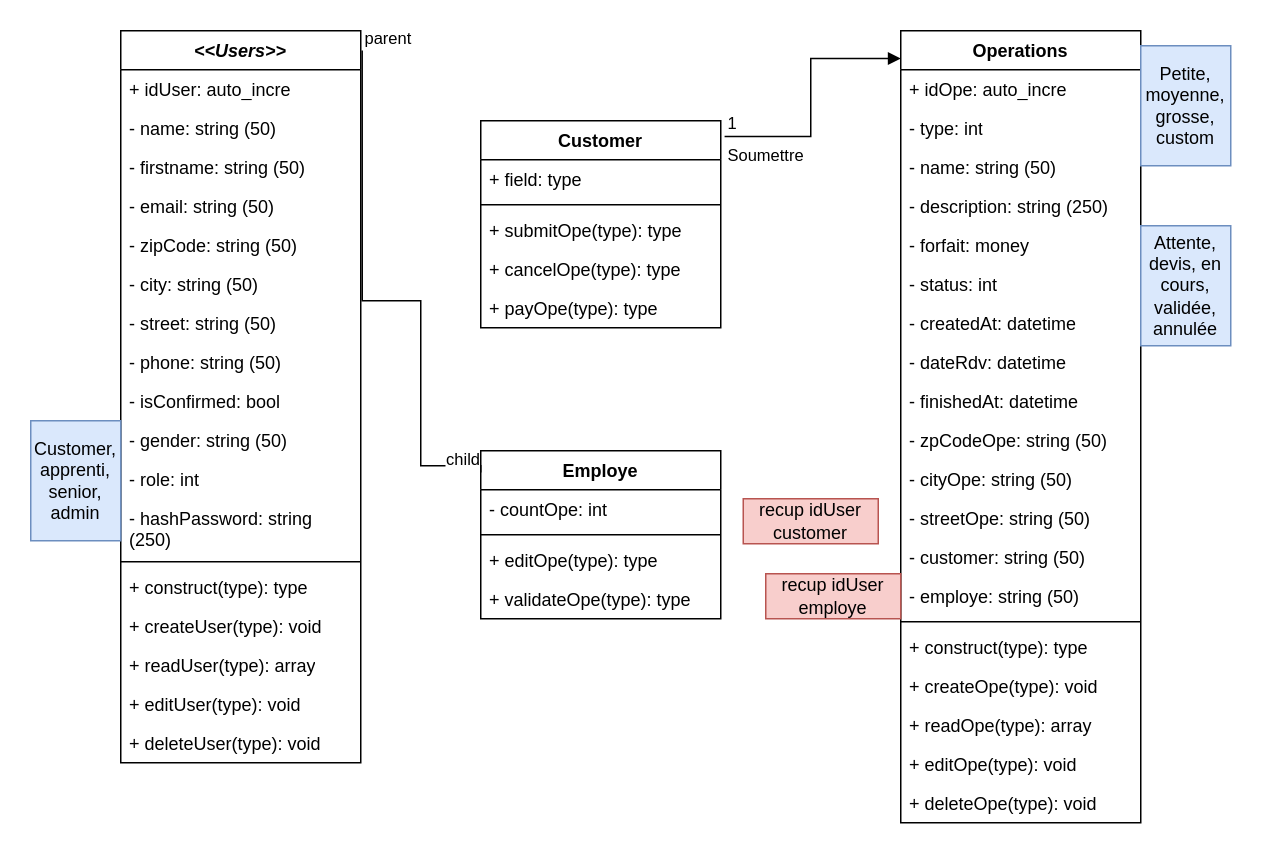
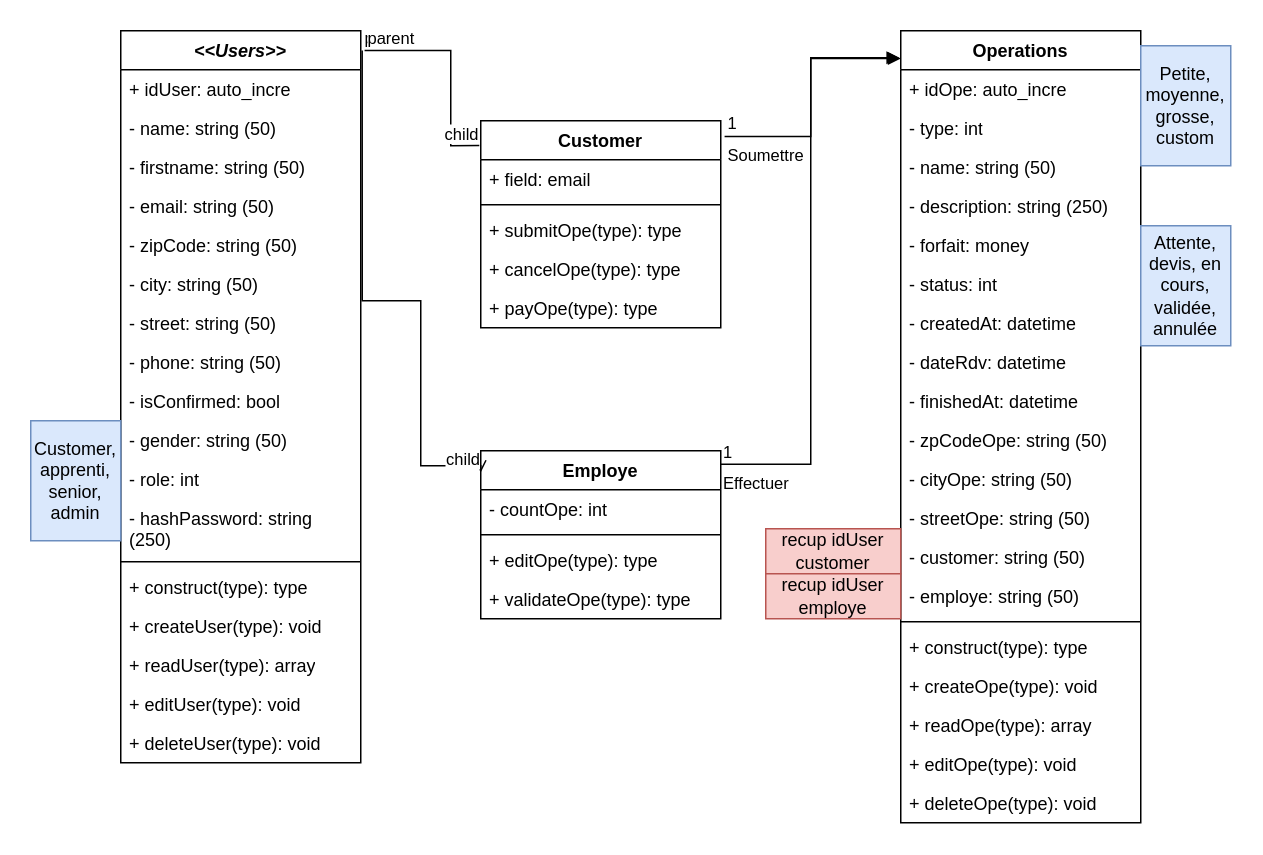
  <mxCell id="0" />
  <mxCell id="1" parent="0" />
  <mxCell id="2" value="&lt;i&gt;&amp;lt;&amp;lt;Users&amp;gt;&amp;gt;&lt;/i&gt;" style="swimlane;fontStyle=1;align=center;verticalAlign=top;childLayout=stackLayout;horizontal=1;startSize=26;horizontalStack=0;resizeParent=1;resizeParentMax=0;resizeLast=0;collapsible=1;marginBottom=0;whiteSpace=wrap;html=1;" vertex="1" parent="1"><mxGeometry x="80" y="20" width="160" height="488" as="geometry" /></mxCell>
  <mxCell id="3" value="+ idUser: auto_incre" style="text;strokeColor=none;fillColor=none;align=left;verticalAlign=top;spacingLeft=4;spacingRight=4;overflow=hidden;rotatable=0;points=[[0,0.5],[1,0.5]];portConstraint=eastwest;whiteSpace=wrap;html=1;" vertex="1" parent="2"><mxGeometry y="26" width="160" height="26" as="geometry" /></mxCell>
  <mxCell id="4" value="- name: string (50)" style="text;strokeColor=none;fillColor=none;align=left;verticalAlign=top;spacingLeft=4;spacingRight=4;overflow=hidden;rotatable=0;points=[[0,0.5],[1,0.5]];portConstraint=eastwest;whiteSpace=wrap;html=1;" vertex="1" parent="2"><mxGeometry y="52" width="160" height="26" as="geometry" /></mxCell>
  <mxCell id="5" value="- firstname: string (50)" style="text;strokeColor=none;fillColor=none;align=left;verticalAlign=top;spacingLeft=4;spacingRight=4;overflow=hidden;rotatable=0;points=[[0,0.5],[1,0.5]];portConstraint=eastwest;whiteSpace=wrap;html=1;" vertex="1" parent="2"><mxGeometry y="78" width="160" height="26" as="geometry" /></mxCell>
  <mxCell id="6" value="- email: string (50)" style="text;strokeColor=none;fillColor=none;align=left;verticalAlign=top;spacingLeft=4;spacingRight=4;overflow=hidden;rotatable=0;points=[[0,0.5],[1,0.5]];portConstraint=eastwest;whiteSpace=wrap;html=1;" vertex="1" parent="2"><mxGeometry y="104" width="160" height="26" as="geometry" /></mxCell>
  <mxCell id="7" value="- zipCode: string (50)" style="text;strokeColor=none;fillColor=none;align=left;verticalAlign=top;spacingLeft=4;spacingRight=4;overflow=hidden;rotatable=0;points=[[0,0.5],[1,0.5]];portConstraint=eastwest;whiteSpace=wrap;html=1;" vertex="1" parent="2"><mxGeometry y="130" width="160" height="26" as="geometry" /></mxCell>
  <mxCell id="8" value="- city: string (50)" style="text;strokeColor=none;fillColor=none;align=left;verticalAlign=top;spacingLeft=4;spacingRight=4;overflow=hidden;rotatable=0;points=[[0,0.5],[1,0.5]];portConstraint=eastwest;whiteSpace=wrap;html=1;" vertex="1" parent="2"><mxGeometry y="156" width="160" height="26" as="geometry" /></mxCell>
  <mxCell id="9" value="- street: string (50)" style="text;strokeColor=none;fillColor=none;align=left;verticalAlign=top;spacingLeft=4;spacingRight=4;overflow=hidden;rotatable=0;points=[[0,0.5],[1,0.5]];portConstraint=eastwest;whiteSpace=wrap;html=1;" vertex="1" parent="2"><mxGeometry y="182" width="160" height="26" as="geometry" /></mxCell>
  <mxCell id="10" value="- phone: string (50)" style="text;strokeColor=none;fillColor=none;align=left;verticalAlign=top;spacingLeft=4;spacingRight=4;overflow=hidden;rotatable=0;points=[[0,0.5],[1,0.5]];portConstraint=eastwest;whiteSpace=wrap;html=1;" vertex="1" parent="2"><mxGeometry y="208" width="160" height="26" as="geometry" /></mxCell>
  <mxCell id="11" value="- isConfirmed: bool" style="text;strokeColor=none;fillColor=none;align=left;verticalAlign=top;spacingLeft=4;spacingRight=4;overflow=hidden;rotatable=0;points=[[0,0.5],[1,0.5]];portConstraint=eastwest;whiteSpace=wrap;html=1;" vertex="1" parent="2"><mxGeometry y="234" width="160" height="26" as="geometry" /></mxCell>
  <mxCell id="12" value="- gender: string (50)" style="text;strokeColor=none;fillColor=none;align=left;verticalAlign=top;spacingLeft=4;spacingRight=4;overflow=hidden;rotatable=0;points=[[0,0.5],[1,0.5]];portConstraint=eastwest;whiteSpace=wrap;html=1;" vertex="1" parent="2"><mxGeometry y="260" width="160" height="26" as="geometry" /></mxCell>
  <mxCell id="13" value="- role: int" style="text;strokeColor=none;fillColor=none;align=left;verticalAlign=top;spacingLeft=4;spacingRight=4;overflow=hidden;rotatable=0;points=[[0,0.5],[1,0.5]];portConstraint=eastwest;whiteSpace=wrap;html=1;" vertex="1" parent="2"><mxGeometry y="286" width="160" height="26" as="geometry" /></mxCell>
  <mxCell id="14" value="- hashPassword: string (250)" style="text;strokeColor=none;fillColor=none;align=left;verticalAlign=top;spacingLeft=4;spacingRight=4;overflow=hidden;rotatable=0;points=[[0,0.5],[1,0.5]];portConstraint=eastwest;whiteSpace=wrap;html=1;" vertex="1" parent="2"><mxGeometry y="312" width="160" height="38" as="geometry" /></mxCell>
  <mxCell id="15" value="" style="line;strokeWidth=1;fillColor=none;align=left;verticalAlign=middle;spacingTop=-1;spacingLeft=3;spacingRight=3;rotatable=0;labelPosition=right;points=[];portConstraint=eastwest;strokeColor=inherit;" vertex="1" parent="2"><mxGeometry y="350" width="160" height="8" as="geometry" /></mxCell>
  <mxCell id="16" value="+ construct(type): type" style="text;strokeColor=none;fillColor=none;align=left;verticalAlign=top;spacingLeft=4;spacingRight=4;overflow=hidden;rotatable=0;points=[[0,0.5],[1,0.5]];portConstraint=eastwest;whiteSpace=wrap;html=1;" vertex="1" parent="2"><mxGeometry y="358" width="160" height="26" as="geometry" /></mxCell>
  <mxCell id="17" value="+ createUser(type): void" style="text;strokeColor=none;fillColor=none;align=left;verticalAlign=top;spacingLeft=4;spacingRight=4;overflow=hidden;rotatable=0;points=[[0,0.5],[1,0.5]];portConstraint=eastwest;whiteSpace=wrap;html=1;" vertex="1" parent="2"><mxGeometry y="384" width="160" height="26" as="geometry" /></mxCell>
  <mxCell id="18" value="+ readUser(type): array" style="text;strokeColor=none;fillColor=none;align=left;verticalAlign=top;spacingLeft=4;spacingRight=4;overflow=hidden;rotatable=0;points=[[0,0.5],[1,0.5]];portConstraint=eastwest;whiteSpace=wrap;html=1;" vertex="1" parent="2"><mxGeometry y="410" width="160" height="26" as="geometry" /></mxCell>
  <mxCell id="19" value="+ editUser(type): void" style="text;strokeColor=none;fillColor=none;align=left;verticalAlign=top;spacingLeft=4;spacingRight=4;overflow=hidden;rotatable=0;points=[[0,0.5],[1,0.5]];portConstraint=eastwest;whiteSpace=wrap;html=1;" vertex="1" parent="2"><mxGeometry y="436" width="160" height="26" as="geometry" /></mxCell>
  <mxCell id="20" value="+ deleteUser(type): void" style="text;strokeColor=none;fillColor=none;align=left;verticalAlign=top;spacingLeft=4;spacingRight=4;overflow=hidden;rotatable=0;points=[[0,0.5],[1,0.5]];portConstraint=eastwest;whiteSpace=wrap;html=1;" vertex="1" parent="2"><mxGeometry y="462" width="160" height="26" as="geometry" /></mxCell>
  <mxCell id="21" value="Operations" style="swimlane;fontStyle=1;align=center;verticalAlign=top;childLayout=stackLayout;horizontal=1;startSize=26;horizontalStack=0;resizeParent=1;resizeParentMax=0;resizeLast=0;collapsible=1;marginBottom=0;whiteSpace=wrap;html=1;" vertex="1" parent="1"><mxGeometry x="600" y="20" width="160" height="528" as="geometry" /></mxCell>
  <mxCell id="22" value="+ idOpe: auto_incre" style="text;strokeColor=none;fillColor=none;align=left;verticalAlign=top;spacingLeft=4;spacingRight=4;overflow=hidden;rotatable=0;points=[[0,0.5],[1,0.5]];portConstraint=eastwest;whiteSpace=wrap;html=1;" vertex="1" parent="21"><mxGeometry y="26" width="160" height="26" as="geometry" /></mxCell>
  <mxCell id="23" value="- type: int" style="text;strokeColor=none;fillColor=none;align=left;verticalAlign=top;spacingLeft=4;spacingRight=4;overflow=hidden;rotatable=0;points=[[0,0.5],[1,0.5]];portConstraint=eastwest;whiteSpace=wrap;html=1;" vertex="1" parent="21"><mxGeometry y="52" width="160" height="26" as="geometry" /></mxCell>
  <mxCell id="24" value="- name: string (50)" style="text;strokeColor=none;fillColor=none;align=left;verticalAlign=top;spacingLeft=4;spacingRight=4;overflow=hidden;rotatable=0;points=[[0,0.5],[1,0.5]];portConstraint=eastwest;whiteSpace=wrap;html=1;" vertex="1" parent="21"><mxGeometry y="78" width="160" height="26" as="geometry" /></mxCell>
  <mxCell id="25" value="- description: string (250)" style="text;strokeColor=none;fillColor=none;align=left;verticalAlign=top;spacingLeft=4;spacingRight=4;overflow=hidden;rotatable=0;points=[[0,0.5],[1,0.5]];portConstraint=eastwest;whiteSpace=wrap;html=1;" vertex="1" parent="21"><mxGeometry y="104" width="160" height="26" as="geometry" /></mxCell>
  <mxCell id="26" value="- forfait: money" style="text;strokeColor=none;fillColor=none;align=left;verticalAlign=top;spacingLeft=4;spacingRight=4;overflow=hidden;rotatable=0;points=[[0,0.5],[1,0.5]];portConstraint=eastwest;whiteSpace=wrap;html=1;" vertex="1" parent="21"><mxGeometry y="130" width="160" height="26" as="geometry" /></mxCell>
  <mxCell id="27" value="- status: int" style="text;strokeColor=none;fillColor=none;align=left;verticalAlign=top;spacingLeft=4;spacingRight=4;overflow=hidden;rotatable=0;points=[[0,0.5],[1,0.5]];portConstraint=eastwest;whiteSpace=wrap;html=1;" vertex="1" parent="21"><mxGeometry y="156" width="160" height="26" as="geometry" /></mxCell>
  <mxCell id="28" value="- createdAt: datetime" style="text;strokeColor=none;fillColor=none;align=left;verticalAlign=top;spacingLeft=4;spacingRight=4;overflow=hidden;rotatable=0;points=[[0,0.5],[1,0.5]];portConstraint=eastwest;whiteSpace=wrap;html=1;" vertex="1" parent="21"><mxGeometry y="182" width="160" height="26" as="geometry" /></mxCell>
  <mxCell id="29" value="- dateRdv: datetime" style="text;strokeColor=none;fillColor=none;align=left;verticalAlign=top;spacingLeft=4;spacingRight=4;overflow=hidden;rotatable=0;points=[[0,0.5],[1,0.5]];portConstraint=eastwest;whiteSpace=wrap;html=1;" vertex="1" parent="21"><mxGeometry y="208" width="160" height="26" as="geometry" /></mxCell>
  <mxCell id="30" value="- finishedAt: datetime" style="text;strokeColor=none;fillColor=none;align=left;verticalAlign=top;spacingLeft=4;spacingRight=4;overflow=hidden;rotatable=0;points=[[0,0.5],[1,0.5]];portConstraint=eastwest;whiteSpace=wrap;html=1;" vertex="1" parent="21"><mxGeometry y="234" width="160" height="26" as="geometry" /></mxCell>
  <mxCell id="31" value="- zpCodeOpe: string (50)" style="text;strokeColor=none;fillColor=none;align=left;verticalAlign=top;spacingLeft=4;spacingRight=4;overflow=hidden;rotatable=0;points=[[0,0.5],[1,0.5]];portConstraint=eastwest;whiteSpace=wrap;html=1;" vertex="1" parent="21"><mxGeometry y="260" width="160" height="26" as="geometry" /></mxCell>
  <mxCell id="32" value="- cityOpe: string (50)" style="text;strokeColor=none;fillColor=none;align=left;verticalAlign=top;spacingLeft=4;spacingRight=4;overflow=hidden;rotatable=0;points=[[0,0.5],[1,0.5]];portConstraint=eastwest;whiteSpace=wrap;html=1;" vertex="1" parent="21"><mxGeometry y="286" width="160" height="26" as="geometry" /></mxCell>
  <mxCell id="33" value="- streetOpe: string (50)" style="text;strokeColor=none;fillColor=none;align=left;verticalAlign=top;spacingLeft=4;spacingRight=4;overflow=hidden;rotatable=0;points=[[0,0.5],[1,0.5]];portConstraint=eastwest;whiteSpace=wrap;html=1;" vertex="1" parent="21"><mxGeometry y="312" width="160" height="26" as="geometry" /></mxCell>
  <mxCell id="34" value="- customer: string (50)" style="text;strokeColor=none;fillColor=none;align=left;verticalAlign=top;spacingLeft=4;spacingRight=4;overflow=hidden;rotatable=0;points=[[0,0.5],[1,0.5]];portConstraint=eastwest;whiteSpace=wrap;html=1;" vertex="1" parent="21"><mxGeometry y="338" width="160" height="26" as="geometry" /></mxCell>
  <mxCell id="35" value="- employe: string (50)" style="text;strokeColor=none;fillColor=none;align=left;verticalAlign=top;spacingLeft=4;spacingRight=4;overflow=hidden;rotatable=0;points=[[0,0.5],[1,0.5]];portConstraint=eastwest;whiteSpace=wrap;html=1;" vertex="1" parent="21"><mxGeometry y="364" width="160" height="26" as="geometry" /></mxCell>
  <mxCell id="36" value="" style="line;strokeWidth=1;fillColor=none;align=left;verticalAlign=middle;spacingTop=-1;spacingLeft=3;spacingRight=3;rotatable=0;labelPosition=right;points=[];portConstraint=eastwest;strokeColor=inherit;" vertex="1" parent="21"><mxGeometry y="390" width="160" height="8" as="geometry" /></mxCell>
  <mxCell id="37" value="+ construct(type): type" style="text;strokeColor=none;fillColor=none;align=left;verticalAlign=top;spacingLeft=4;spacingRight=4;overflow=hidden;rotatable=0;points=[[0,0.5],[1,0.5]];portConstraint=eastwest;whiteSpace=wrap;html=1;" vertex="1" parent="21"><mxGeometry y="398" width="160" height="26" as="geometry" /></mxCell>
  <mxCell id="38" value="+ createOpe(type): void" style="text;strokeColor=none;fillColor=none;align=left;verticalAlign=top;spacingLeft=4;spacingRight=4;overflow=hidden;rotatable=0;points=[[0,0.5],[1,0.5]];portConstraint=eastwest;whiteSpace=wrap;html=1;" vertex="1" parent="21"><mxGeometry y="424" width="160" height="26" as="geometry" /></mxCell>
  <mxCell id="39" value="+ readOpe(type): array" style="text;strokeColor=none;fillColor=none;align=left;verticalAlign=top;spacingLeft=4;spacingRight=4;overflow=hidden;rotatable=0;points=[[0,0.5],[1,0.5]];portConstraint=eastwest;whiteSpace=wrap;html=1;" vertex="1" parent="21"><mxGeometry y="450" width="160" height="26" as="geometry" /></mxCell>
  <mxCell id="40" value="+ editOpe(type): void" style="text;strokeColor=none;fillColor=none;align=left;verticalAlign=top;spacingLeft=4;spacingRight=4;overflow=hidden;rotatable=0;points=[[0,0.5],[1,0.5]];portConstraint=eastwest;whiteSpace=wrap;html=1;" vertex="1" parent="21"><mxGeometry y="476" width="160" height="26" as="geometry" /></mxCell>
  <mxCell id="41" value="+ deleteOpe(type): void" style="text;strokeColor=none;fillColor=none;align=left;verticalAlign=top;spacingLeft=4;spacingRight=4;overflow=hidden;rotatable=0;points=[[0,0.5],[1,0.5]];portConstraint=eastwest;whiteSpace=wrap;html=1;" vertex="1" parent="21"><mxGeometry y="502" width="160" height="26" as="geometry" /></mxCell>
  <mxCell id="42" value="Customer" style="swimlane;fontStyle=1;align=center;verticalAlign=top;childLayout=stackLayout;horizontal=1;startSize=26;horizontalStack=0;resizeParent=1;resizeParentMax=0;resizeLast=0;collapsible=1;marginBottom=0;whiteSpace=wrap;html=1;" vertex="1" parent="1"><mxGeometry x="320" y="80" width="160" height="138" as="geometry" /></mxCell>
- <mxCell id="43" value="+ field: type" style="text;strokeColor=none;fillColor=none;align=left;verticalAlign=top;spacingLeft=4;spacingRight=4;overflow=hidden;rotatable=0;points=[[0,0.5],[1,0.5]];portConstraint=eastwest;whiteSpace=wrap;html=1;" vertex="1" parent="42"><mxGeometry y="26" width="160" height="26" as="geometry" /></mxCell>
+ <mxCell id="43" value="+ field: email" style="text;strokeColor=none;fillColor=none;align=left;verticalAlign=top;spacingLeft=4;spacingRight=4;overflow=hidden;rotatable=0;points=[[0,0.5],[1,0.5]];portConstraint=eastwest;whiteSpace=wrap;html=1;" vertex="1" parent="42"><mxGeometry y="26" width="160" height="26" as="geometry" /></mxCell>
  <mxCell id="44" value="" style="line;strokeWidth=1;fillColor=none;align=left;verticalAlign=middle;spacingTop=-1;spacingLeft=3;spacingRight=3;rotatable=0;labelPosition=right;points=[];portConstraint=eastwest;strokeColor=inherit;" vertex="1" parent="42"><mxGeometry y="52" width="160" height="8" as="geometry" /></mxCell>
  <mxCell id="45" value="+ submitOpe(type): type" style="text;strokeColor=none;fillColor=none;align=left;verticalAlign=top;spacingLeft=4;spacingRight=4;overflow=hidden;rotatable=0;points=[[0,0.5],[1,0.5]];portConstraint=eastwest;whiteSpace=wrap;html=1;" vertex="1" parent="42"><mxGeometry y="60" width="160" height="26" as="geometry" /></mxCell>
  <mxCell id="46" value="+ cancelOpe(type): type" style="text;strokeColor=none;fillColor=none;align=left;verticalAlign=top;spacingLeft=4;spacingRight=4;overflow=hidden;rotatable=0;points=[[0,0.5],[1,0.5]];portConstraint=eastwest;whiteSpace=wrap;html=1;" vertex="1" parent="42"><mxGeometry y="86" width="160" height="26" as="geometry" /></mxCell>
  <mxCell id="47" value="+ payOpe(type): type" style="text;strokeColor=none;fillColor=none;align=left;verticalAlign=top;spacingLeft=4;spacingRight=4;overflow=hidden;rotatable=0;points=[[0,0.5],[1,0.5]];portConstraint=eastwest;whiteSpace=wrap;html=1;" vertex="1" parent="42"><mxGeometry y="112" width="160" height="26" as="geometry" /></mxCell>
  <mxCell id="48" value="Employe" style="swimlane;fontStyle=1;align=center;verticalAlign=top;childLayout=stackLayout;horizontal=1;startSize=26;horizontalStack=0;resizeParent=1;resizeParentMax=0;resizeLast=0;collapsible=1;marginBottom=0;whiteSpace=wrap;html=1;" vertex="1" parent="1"><mxGeometry x="320" y="300" width="160" height="112" as="geometry" /></mxCell>
  <mxCell id="49" value="- countOpe: int" style="text;strokeColor=none;fillColor=none;align=left;verticalAlign=top;spacingLeft=4;spacingRight=4;overflow=hidden;rotatable=0;points=[[0,0.5],[1,0.5]];portConstraint=eastwest;whiteSpace=wrap;html=1;" vertex="1" parent="48"><mxGeometry y="26" width="160" height="26" as="geometry" /></mxCell>
  <mxCell id="50" value="" style="line;strokeWidth=1;fillColor=none;align=left;verticalAlign=middle;spacingTop=-1;spacingLeft=3;spacingRight=3;rotatable=0;labelPosition=right;points=[];portConstraint=eastwest;strokeColor=inherit;" vertex="1" parent="48"><mxGeometry y="52" width="160" height="8" as="geometry" /></mxCell>
  <mxCell id="51" value="+ editOpe(type): type" style="text;strokeColor=none;fillColor=none;align=left;verticalAlign=top;spacingLeft=4;spacingRight=4;overflow=hidden;rotatable=0;points=[[0,0.5],[1,0.5]];portConstraint=eastwest;whiteSpace=wrap;html=1;" vertex="1" parent="48"><mxGeometry y="60" width="160" height="26" as="geometry" /></mxCell>
  <mxCell id="52" value="+ validateOpe(type): type" style="text;strokeColor=none;fillColor=none;align=left;verticalAlign=top;spacingLeft=4;spacingRight=4;overflow=hidden;rotatable=0;points=[[0,0.5],[1,0.5]];portConstraint=eastwest;whiteSpace=wrap;html=1;" vertex="1" parent="48"><mxGeometry y="86" width="160" height="26" as="geometry" /></mxCell>
- <mxCell id="53" value="" style="endArrow=none;html=1;edgeStyle=orthogonalEdgeStyle;rounded=0;entryX=0;entryY=0.129;entryDx=0;entryDy=0;entryPerimeter=0;exitX=1.006;exitY=0.027;exitDx=0;exitDy=0;exitPerimeter=0;" edge="1" parent="1" source="2" target="48"><mxGeometry relative="1" as="geometry"><mxPoint x="240" y="350" as="sourcePoint" /><mxPoint x="310" y="351" as="targetPoint" /><Array as="points"><mxPoint x="241" y="200" /><mxPoint x="280" y="200" /><mxPoint x="280" y="310" /><mxPoint x="320" y="310" /></Array></mxGeometry></mxCell>
+ <mxCell id="53" value="" style="endArrow=open;html=1;edgeStyle=orthogonalEdgeStyle;rounded=0;entryX=0;entryY=0.129;entryDx=0;entryDy=0;entryPerimeter=0;exitX=1.006;exitY=0.027;exitDx=0;exitDy=0;exitPerimeter=0;" edge="1" parent="1" source="2" target="48"><mxGeometry relative="1" as="geometry"><mxPoint x="240" y="350" as="sourcePoint" /><mxPoint x="310" y="351" as="targetPoint" /><Array as="points"><mxPoint x="241" y="200" /><mxPoint x="280" y="200" /><mxPoint x="280" y="310" /><mxPoint x="320" y="310" /></Array></mxGeometry></mxCell>
  <mxCell id="54" value="parent" style="edgeLabel;resizable=0;html=1;align=left;verticalAlign=bottom;" connectable="0" vertex="1" parent="53"><mxGeometry x="-1" relative="1" as="geometry" /></mxCell>
  <mxCell id="55" value="child" style="edgeLabel;resizable=0;html=1;align=right;verticalAlign=bottom;" connectable="0" vertex="1" parent="53"><mxGeometry x="1" relative="1" as="geometry" /></mxCell>
+ <mxCell id="56" value="" style="endArrow=none;html=1;edgeStyle=orthogonalEdgeStyle;rounded=0;exitX=1.016;exitY=0.027;exitDx=0;exitDy=0;exitPerimeter=0;entryX=-0.006;entryY=0.12;entryDx=0;entryDy=0;entryPerimeter=0;" edge="1" parent="1" source="2" target="42"><mxGeometry relative="1" as="geometry"><mxPoint x="240" y="80" as="sourcePoint" /><mxPoint x="400" y="80" as="targetPoint" /><Array as="points"><mxPoint x="300" y="33" /><mxPoint x="300" y="97" /></Array></mxGeometry></mxCell>
+ <mxCell id="57" value="parent" style="edgeLabel;resizable=0;html=1;align=left;verticalAlign=bottom;" connectable="0" vertex="1" parent="56"><mxGeometry x="-1" relative="1" as="geometry" /></mxCell>
+ <mxCell id="58" value="child" style="edgeLabel;resizable=0;html=1;align=right;verticalAlign=bottom;" connectable="0" vertex="1" parent="56"><mxGeometry x="1" relative="1" as="geometry" /></mxCell>
  <mxCell id="59" value="Soumettre" style="endArrow=block;endFill=1;html=1;edgeStyle=orthogonalEdgeStyle;align=left;verticalAlign=top;rounded=0;entryX=0;entryY=0.035;entryDx=0;entryDy=0;entryPerimeter=0;exitX=1.016;exitY=0.076;exitDx=0;exitDy=0;exitPerimeter=0;" edge="1" parent="1" source="42" target="21"><mxGeometry x="-1" relative="1" as="geometry"><mxPoint x="480" y="148.38" as="sourcePoint" /><mxPoint x="640" y="148.38" as="targetPoint" /></mxGeometry></mxCell>
  <mxCell id="60" value="1" style="edgeLabel;resizable=0;html=1;align=left;verticalAlign=bottom;" connectable="0" vertex="1" parent="59"><mxGeometry x="-1" relative="1" as="geometry" /></mxCell>
- <mxCell id="63" value="recup idUser customer" style="text;html=1;align=center;verticalAlign=middle;whiteSpace=wrap;rounded=0;fillColor=#f8cecc;strokeColor=#b85450;" vertex="1" parent="1"><mxGeometry x="495" y="332" width="90" height="30" as="geometry" /></mxCell>
+ <mxCell id="61" value="Effectuer" style="endArrow=block;endFill=1;html=1;edgeStyle=orthogonalEdgeStyle;align=left;verticalAlign=top;rounded=0;exitX=0.997;exitY=0.08;exitDx=0;exitDy=0;exitPerimeter=0;entryX=-0.006;entryY=0.034;entryDx=0;entryDy=0;entryPerimeter=0;" edge="1" parent="1" source="48" target="21"><mxGeometry x="-1" relative="1" as="geometry"><mxPoint x="490" y="370" as="sourcePoint" /><mxPoint x="650" y="370" as="targetPoint" /></mxGeometry></mxCell>
+ <mxCell id="62" value="1" style="edgeLabel;resizable=0;html=1;align=left;verticalAlign=bottom;" connectable="0" vertex="1" parent="61"><mxGeometry x="-1" relative="1" as="geometry" /></mxCell>
+ <mxCell id="63" value="recup idUser customer" style="text;html=1;align=center;verticalAlign=middle;whiteSpace=wrap;rounded=0;fillColor=#f8cecc;strokeColor=#b85450;" vertex="1" parent="1"><mxGeometry x="510" y="352" width="90" height="30" as="geometry" /></mxCell>
  <mxCell id="64" value="recup idUser employe" style="text;html=1;align=center;verticalAlign=middle;whiteSpace=wrap;rounded=0;fillColor=#f8cecc;strokeColor=#b85450;" vertex="1" parent="1"><mxGeometry x="510" y="382" width="90" height="30" as="geometry" /></mxCell>
  <mxCell id="65" value="Petite, moyenne, grosse, custom" style="text;html=1;align=center;verticalAlign=middle;whiteSpace=wrap;rounded=0;fillColor=#dae8fc;strokeColor=#6c8ebf;" vertex="1" parent="1"><mxGeometry x="760" y="30" width="60" height="80" as="geometry" /></mxCell>
  <mxCell id="66" value="Attente, devis, en cours, validée, annulée" style="text;html=1;align=center;verticalAlign=middle;whiteSpace=wrap;rounded=0;fillColor=#dae8fc;strokeColor=#6c8ebf;" vertex="1" parent="1"><mxGeometry x="760" y="150" width="60" height="80" as="geometry" /></mxCell>
  <mxCell id="67" value="Customer, apprenti, senior, admin" style="text;html=1;align=center;verticalAlign=middle;whiteSpace=wrap;rounded=0;fillColor=#dae8fc;strokeColor=#6c8ebf;" vertex="1" parent="1"><mxGeometry x="20" y="280" width="60" height="80" as="geometry" /></mxCell>
